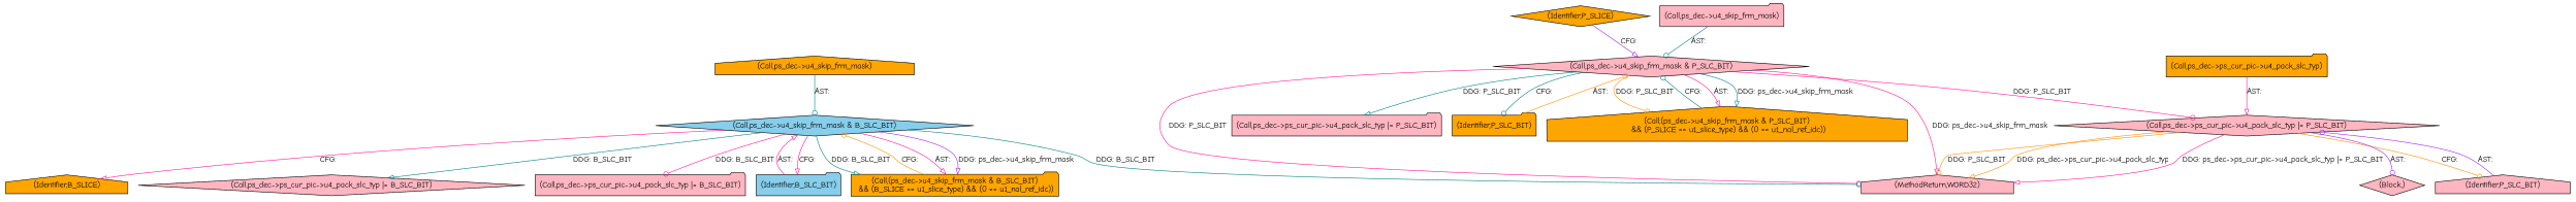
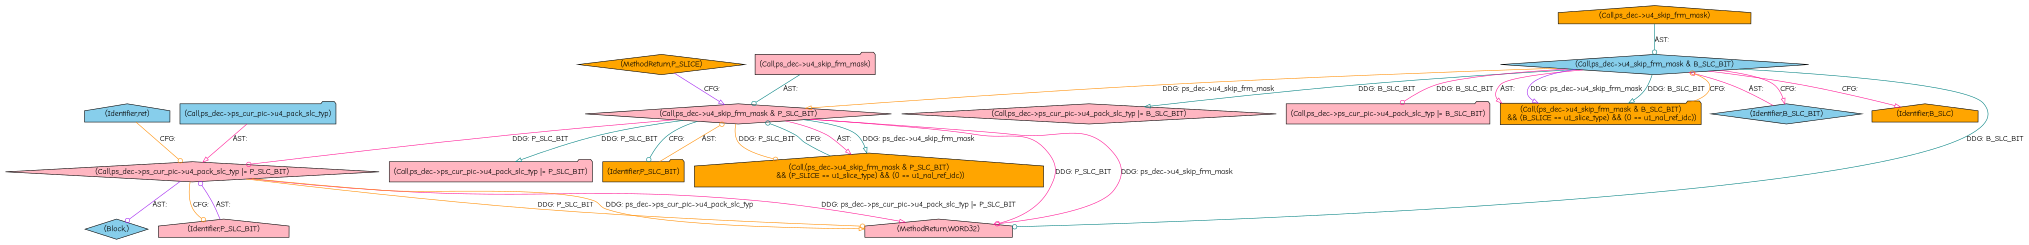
  digraph {
    fontname="Comic Neue"
    node [fillcolor=lightpink fontname="Comic Neue" shape=diamond style=filled]
    edge [arrowhead=onormal color=deeppink fontname="Comic Neue"]
    n1 [label="(Call,ps_dec->ps_cur_pic->u4_pack_slc_typ |= P_SLC_BIT)"]
    n2 [label="(MethodReturn,WORD32)" shape=house]
    n3 [label="(Identifier,P_SLC_BIT)" shape=house]
-   n4 [label="(Block,)"]
+   n4 [fillcolor=skyblue label="(Block,)"]
    n5 [label="(Call,ps_dec->u4_skip_frm_mask & P_SLC_BIT)"]
    n6 [fillcolor=orange label="(Call,(ps_dec->u4_skip_frm_mask & P_SLC_BIT)\n && (P_SLICE == u1_slice_type) && (0 == u1_nal_ref_idc))" shape=house]
    n7 [label="(Call,ps_dec->ps_cur_pic->u4_pack_slc_typ |= P_SLC_BIT)" shape=folder]
    n8 [fillcolor=orange label="(Identifier,P_SLC_BIT)" shape=folder]
    n9 [fillcolor=skyblue label="(Call,ps_dec->u4_skip_frm_mask & B_SLC_BIT)"]
-   n10 [fillcolor=skyblue label="(Identifier,B_SLC_BIT)" shape=folder]
+   n10 [fillcolor=skyblue label="(Identifier,B_SLC_BIT)"]
    n11 [label="(Call,ps_dec->ps_cur_pic->u4_pack_slc_typ |= B_SLC_BIT)"]
    n12 [label="(Call,ps_dec->ps_cur_pic->u4_pack_slc_typ |= B_SLC_BIT)" shape=folder]
    n13 [fillcolor=orange label="(Call,(ps_dec->u4_skip_frm_mask & B_SLC_BIT)\n && (B_SLICE == u1_slice_type) && (0 == u1_nal_ref_idc))" shape=folder]
-   n14 [fillcolor=orange label="(Identifier,B_SLICE)" shape=house]
-   n15 [fillcolor=orange label="(Identifier,P_SLICE)"]
+   n14 [fillcolor=orange label="(Identifier,B_SLC)" shape=house]
+   n15 [fillcolor=orange label="(MethodReturn,P_SLICE)"]
    n16 [label="(Call,ps_dec->u4_skip_frm_mask)" shape=folder]
-   n18 [fillcolor=orange label="(Call,ps_dec->ps_cur_pic->u4_pack_slc_typ)" shape=folder]
+   n17 [fillcolor=skyblue label="(Identifier,ret)" shape=house]
+   n18 [fillcolor=skyblue label="(Call,ps_dec->ps_cur_pic->u4_pack_slc_typ)" shape=folder]
    n19 [fillcolor=orange label="(Call,ps_dec->u4_skip_frm_mask)" shape=house]
    n1 -> n2 [label="DDG: ps_dec->ps_cur_pic->u4_pack_slc_typ |= P_SLC_BIT"]
    n1 -> n2 [arrowhead=odot color=darkorange label="DDG: P_SLC_BIT"]
    n1 -> n2 [color=darkorange label="DDG: ps_dec->ps_cur_pic->u4_pack_slc_typ"]
    n1 -> n3 [arrowhead=odot color=darkorange label="CFG: "]
    n1 -> n4 [arrowhead=odot color=purple label="AST: "]
    n3 -> n1 [arrowhead=odot color=purple label="AST: "]
    n5 -> n1 [arrowhead=odot label="DDG: P_SLC_BIT"]
    n5 -> n2 [arrowhead=odot label="DDG: P_SLC_BIT"]
    n5 -> n2 [label="DDG: ps_dec->u4_skip_frm_mask"]
    n5 -> n6 [label="AST: "]
    n5 -> n6 [color=teal label="DDG: ps_dec->u4_skip_frm_mask"]
    n5 -> n6 [arrowhead=odot color=darkorange label="DDG: P_SLC_BIT"]
    n5 -> n7 [color=teal label="DDG: P_SLC_BIT"]
    n5 -> n8 [arrowhead=odot color=teal label="CFG: "]
    n6 -> n5 [arrowhead=odot color=teal label="CFG: "]
    n8 -> n5 [arrowhead=odot color=darkorange label="AST: "]
    n9 -> n2 [arrowhead=odot color=teal label="DDG: B_SLC_BIT"]
+   n9 -> n5 [color=darkorange label="DDG: ps_dec->u4_skip_frm_mask"]
    n9 -> n10 [label="CFG: "]
    n9 -> n11 [color=teal label="DDG: B_SLC_BIT"]
    n9 -> n12 [arrowhead=odot label="DDG: B_SLC_BIT"]
    n9 -> n13 [label="AST: "]
    n9 -> n13 [color=purple label="DDG: ps_dec->u4_skip_frm_mask"]
    n9 -> n13 [color=teal label="DDG: B_SLC_BIT"]
    n9 -> n14 [label="CFG: "]
    n10 -> n9 [label="AST: "]
    n13 -> n9 [arrowhead=odot color=darkorange label="CFG: "]
    n15 -> n5 [color=purple label="CFG: "]
    n16 -> n5 [arrowhead=odot color=teal label="AST: "]
+   n17 -> n1 [arrowhead=odot color=darkorange label="CFG: "]
    n18 -> n1 [label="AST: "]
    n19 -> n9 [arrowhead=odot color=teal label="AST: "]
  }
